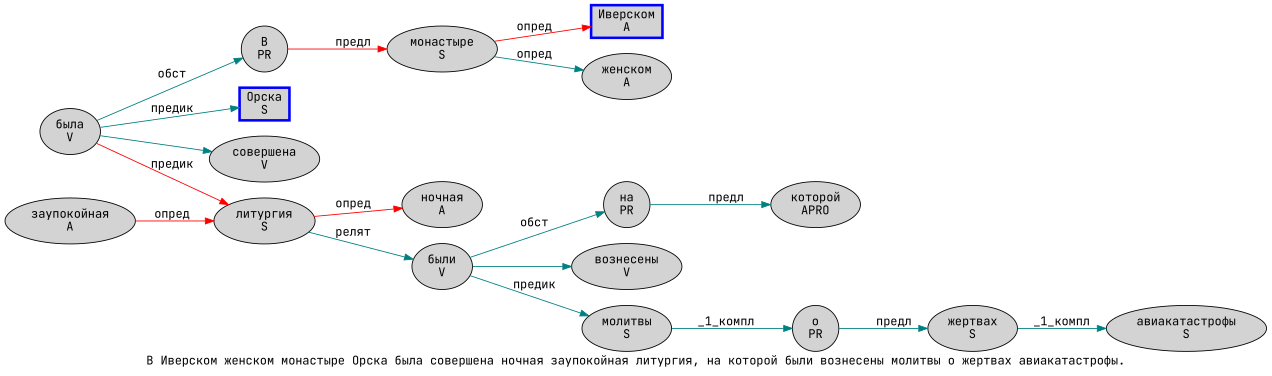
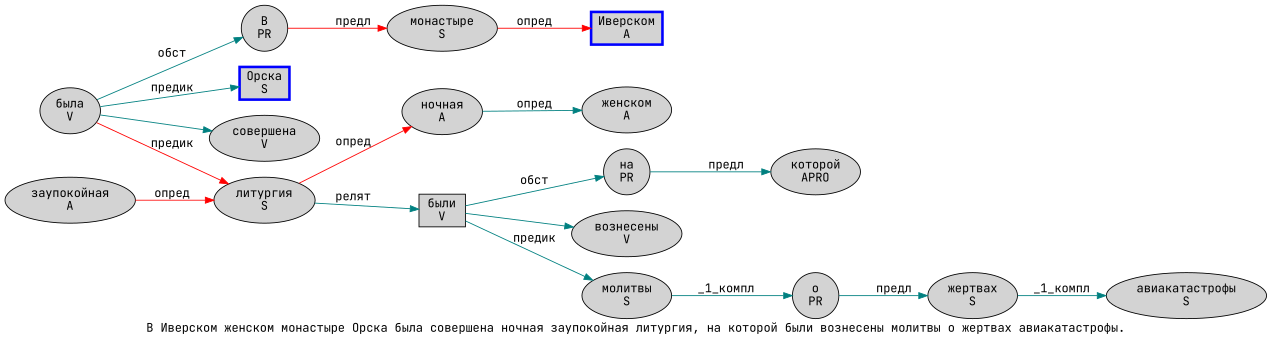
  digraph {
    fontname="JetBrains Mono"
    label="В Иверском женском монастыре Орска была совершена ночная заупокойная литургия, на которой были вознесены молитвы о жертвах авиакатастрофы."
    rankdir=LR
    node [fillcolor=lightgray fontname="JetBrains Mono" penwidth=1 shape=ellipse style=filled]
    edge [color=teal fontname="JetBrains Mono"]
    n1 [label="В\nPR"]
    n2 [label="монастыре\nS"]
    n3 [color=blue label="Иверском\nA" penwidth=3 shape=box]
    n4 [label="женском\nA"]
    n5 [color=blue label="Орска\nS" penwidth=3 shape=box]
    n6 [label="была\nV"]
    n7 [label="совершена\nV"]
    n8 [label="литургия\nS"]
    n9 [label="ночная\nA"]
-   n10 [label="были\nV"]
+   n10 [label="были\nV" shape=box]
    n11 [label="заупокойная\nA"]
    n12 [label="на\nPR"]
    n13 [label="вознесены\nV"]
    n14 [label="молитвы\nS"]
    n15 [label="которой\nAPRO"]
    n16 [label="о\nPR"]
    n17 [label="жертвах\nS"]
    n18 [label="авиакатастрофы\nS"]
    n1 -> n2 [color=red label="предл"]
    n2 -> n3 [color=red label="опред"]
-   n2 -> n4 [label="опред"]
+   n9 -> n4 [label="опред"]
    n6 -> n1 [label="обст"]
    n6 -> n5 [label="предик"]
    n6 -> n7
    n6 -> n8 [color=red label="предик"]
    n8 -> n9 [color=red label="опред"]
    n8 -> n10 [label="релят"]
    n10 -> n12 [label="обст"]
    n10 -> n13
    n10 -> n14 [label="предик"]
    n11 -> n8 [color=red label="опред"]
    n12 -> n15 [label="предл"]
    n14 -> n16 [label="_1_компл"]
    n16 -> n17 [label="предл"]
    n17 -> n18 [label="_1_компл"]
  }
